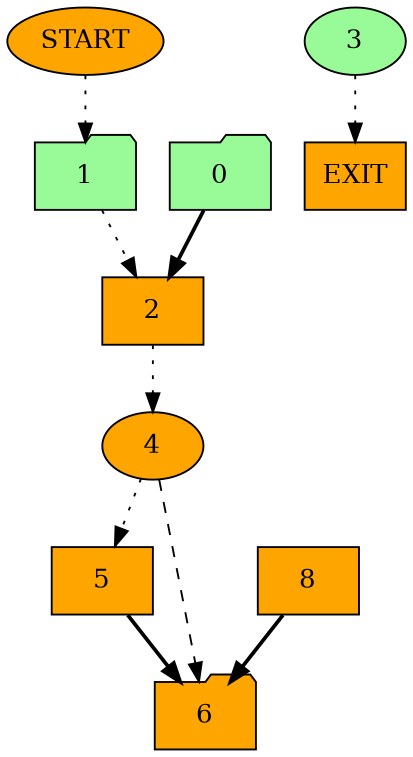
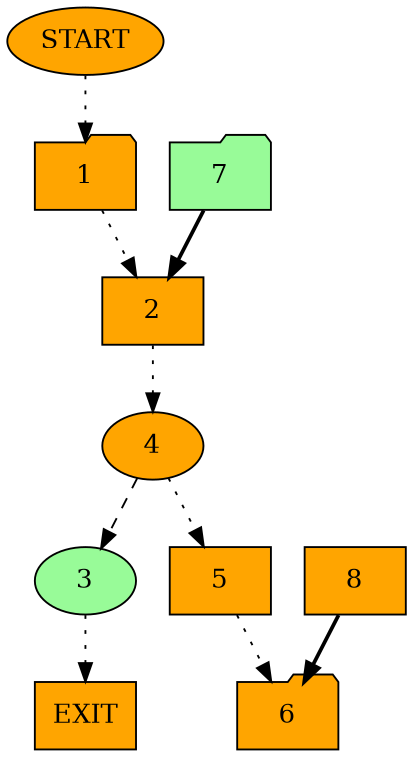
  digraph {
    node [fillcolor=orange shape=box style=filled]
    edge [style=dotted]
    n1 [label=START shape=ellipse]
-   1 [fillcolor=palegreen shape=folder]
+   1 [shape=folder]
    2
    n4 [label=EXIT]
    4 [shape=ellipse]
    3 [fillcolor=palegreen shape=ellipse]
    5
    6 [shape=folder]
-   7 [fillcolor=palegreen shape=folder label=0]
+   7 [fillcolor=palegreen shape=folder]
    8
    n1 -> 1
    1 -> 2
    2 -> 4
-   4 -> 6 [style=dashed]
+   4 -> 3 [style=dashed]
    4 -> 5
    3 -> n4
-   5 -> 6 [style=bold]
+   5 -> 6
    7 -> 2 [style=bold]
    8 -> 6 [style=bold]
  }
